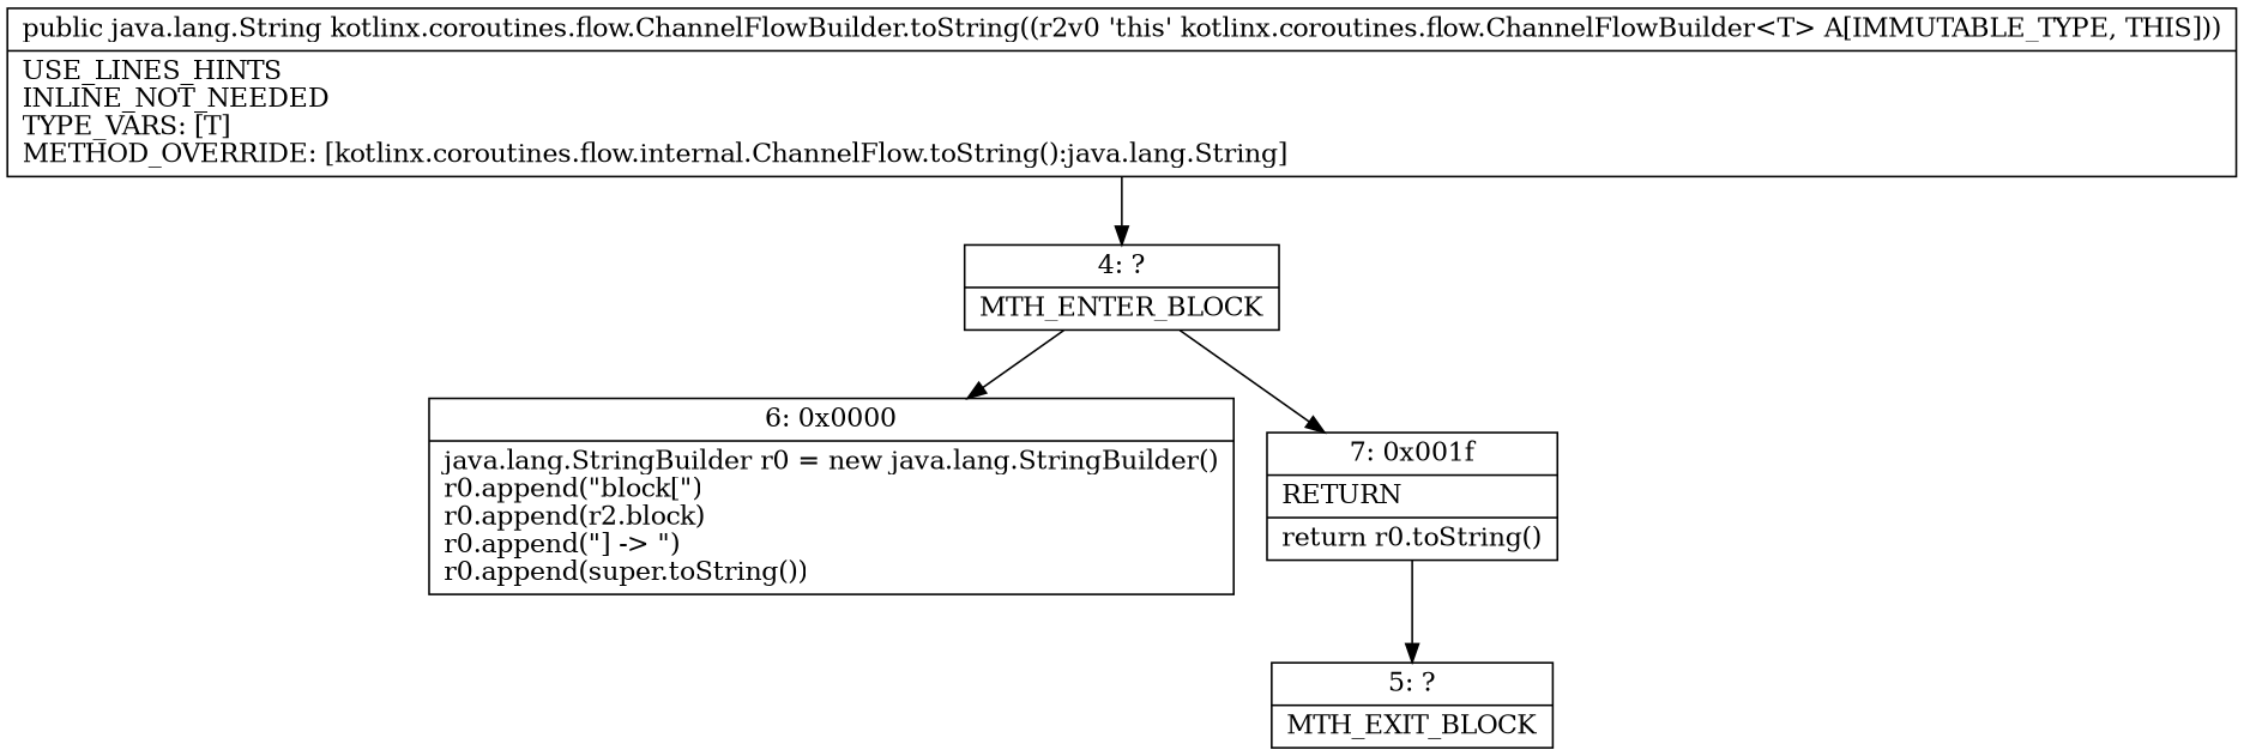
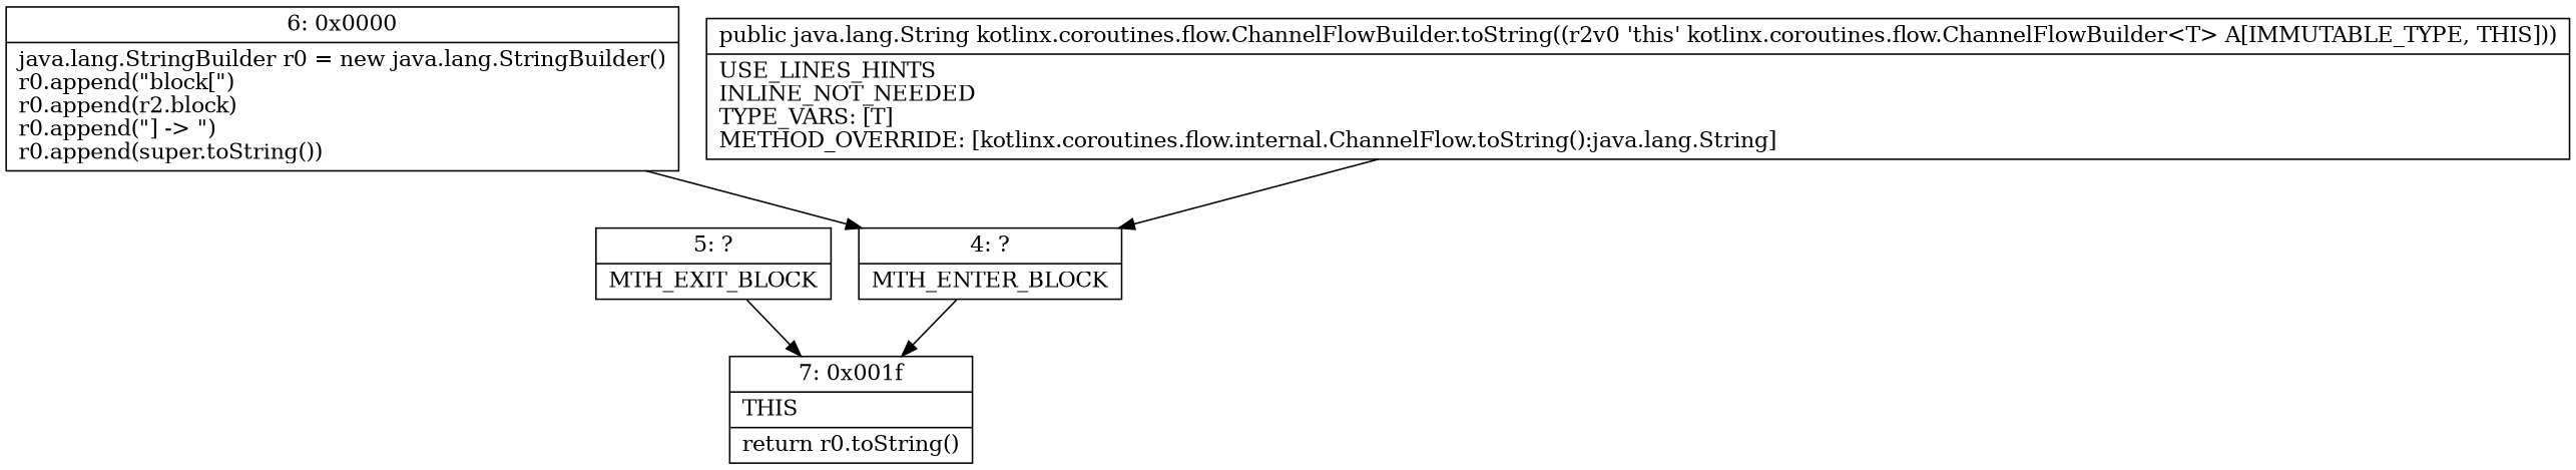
  digraph {
    node [shape=record]
    n1 [label="{4\:\ ?|MTH_ENTER_BLOCK\l}"]
    n2 [label="{6\:\ 0x0000|java.lang.StringBuilder r0 = new java.lang.StringBuilder()\lr0.append(\"block[\")\lr0.append(r2.block)\lr0.append(\"] \-\> \")\lr0.append(super.toString())\l}"]
-   n3 [label="{7\:\ 0x001f|RETURN\l|return r0.toString()\l}"]
+   n3 [label="{7\:\ 0x001f|THIS\l|return r0.toString()\l}"]
    n4 [label="{5\:\ ?|MTH_EXIT_BLOCK\l}"]
    n5 [label="{public java.lang.String kotlinx.coroutines.flow.ChannelFlowBuilder.toString((r2v0 'this' kotlinx.coroutines.flow.ChannelFlowBuilder\<T\> A[IMMUTABLE_TYPE, THIS]))  | USE_LINES_HINTS\lINLINE_NOT_NEEDED\lTYPE_VARS: [T]\lMETHOD_OVERRIDE: [kotlinx.coroutines.flow.internal.ChannelFlow.toString():java.lang.String]\l}"]
-   n1 -> n2
+   n2 -> n1
    n1 -> n3
-   n3 -> n4
+   n4 -> n3
    n5 -> n1
  }
